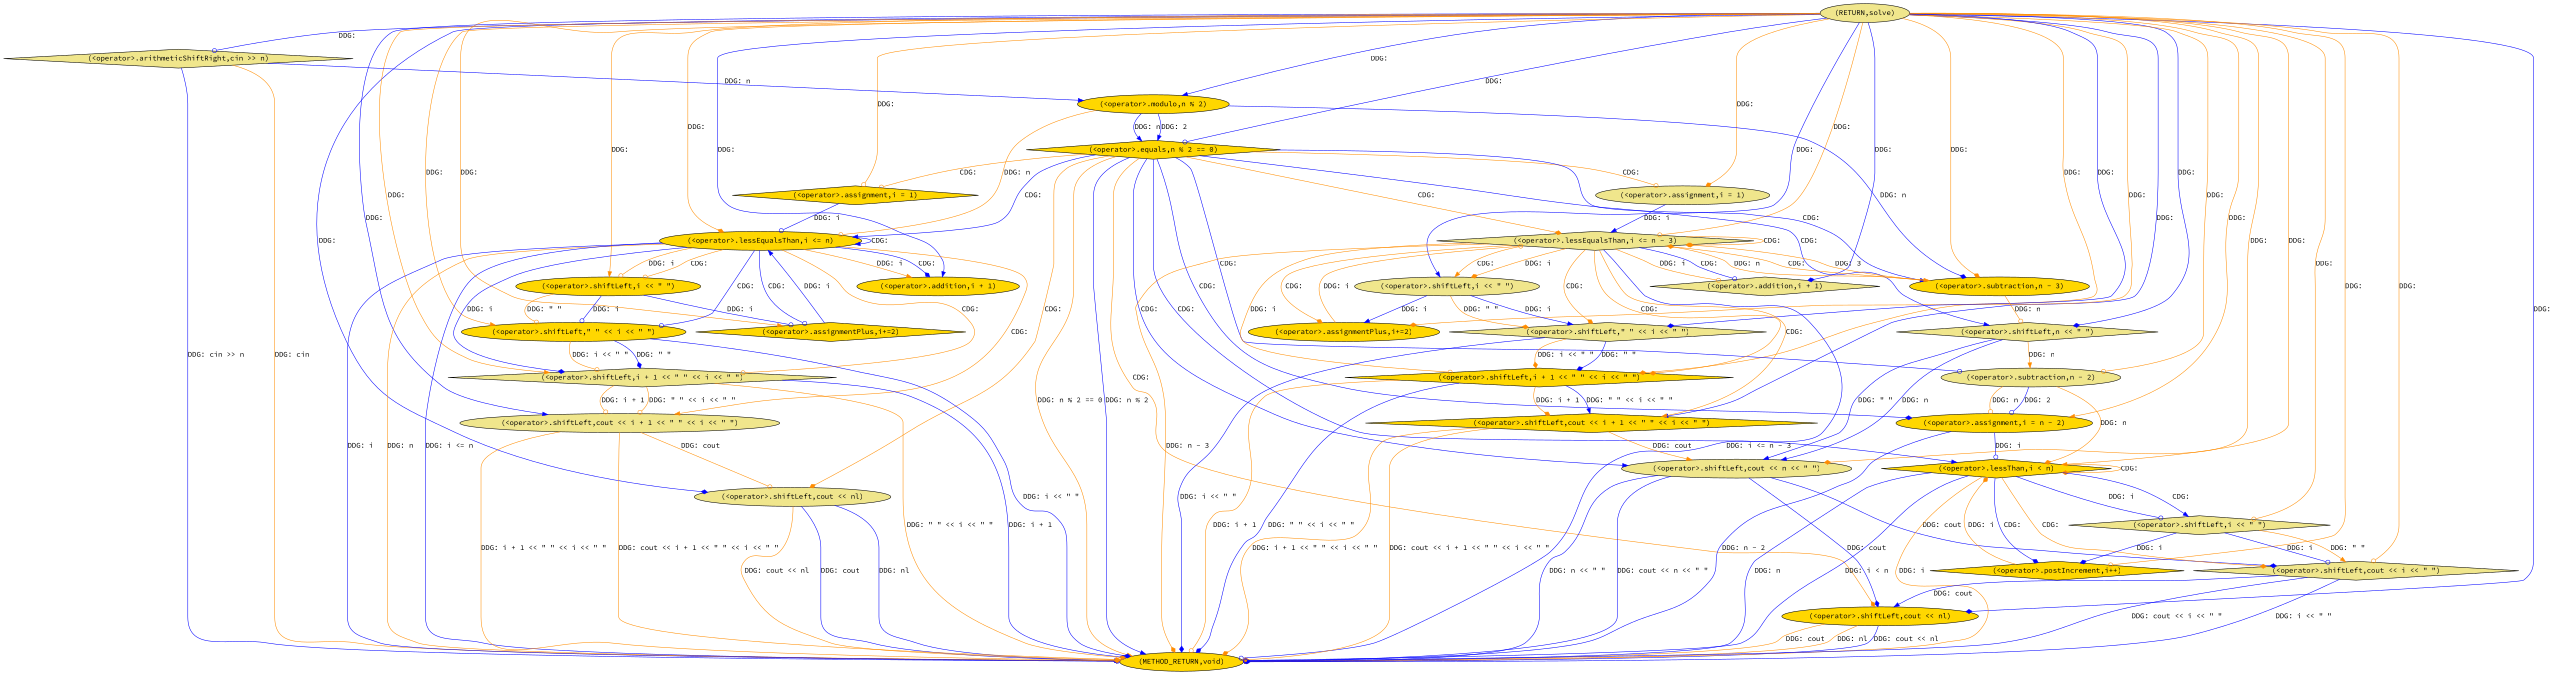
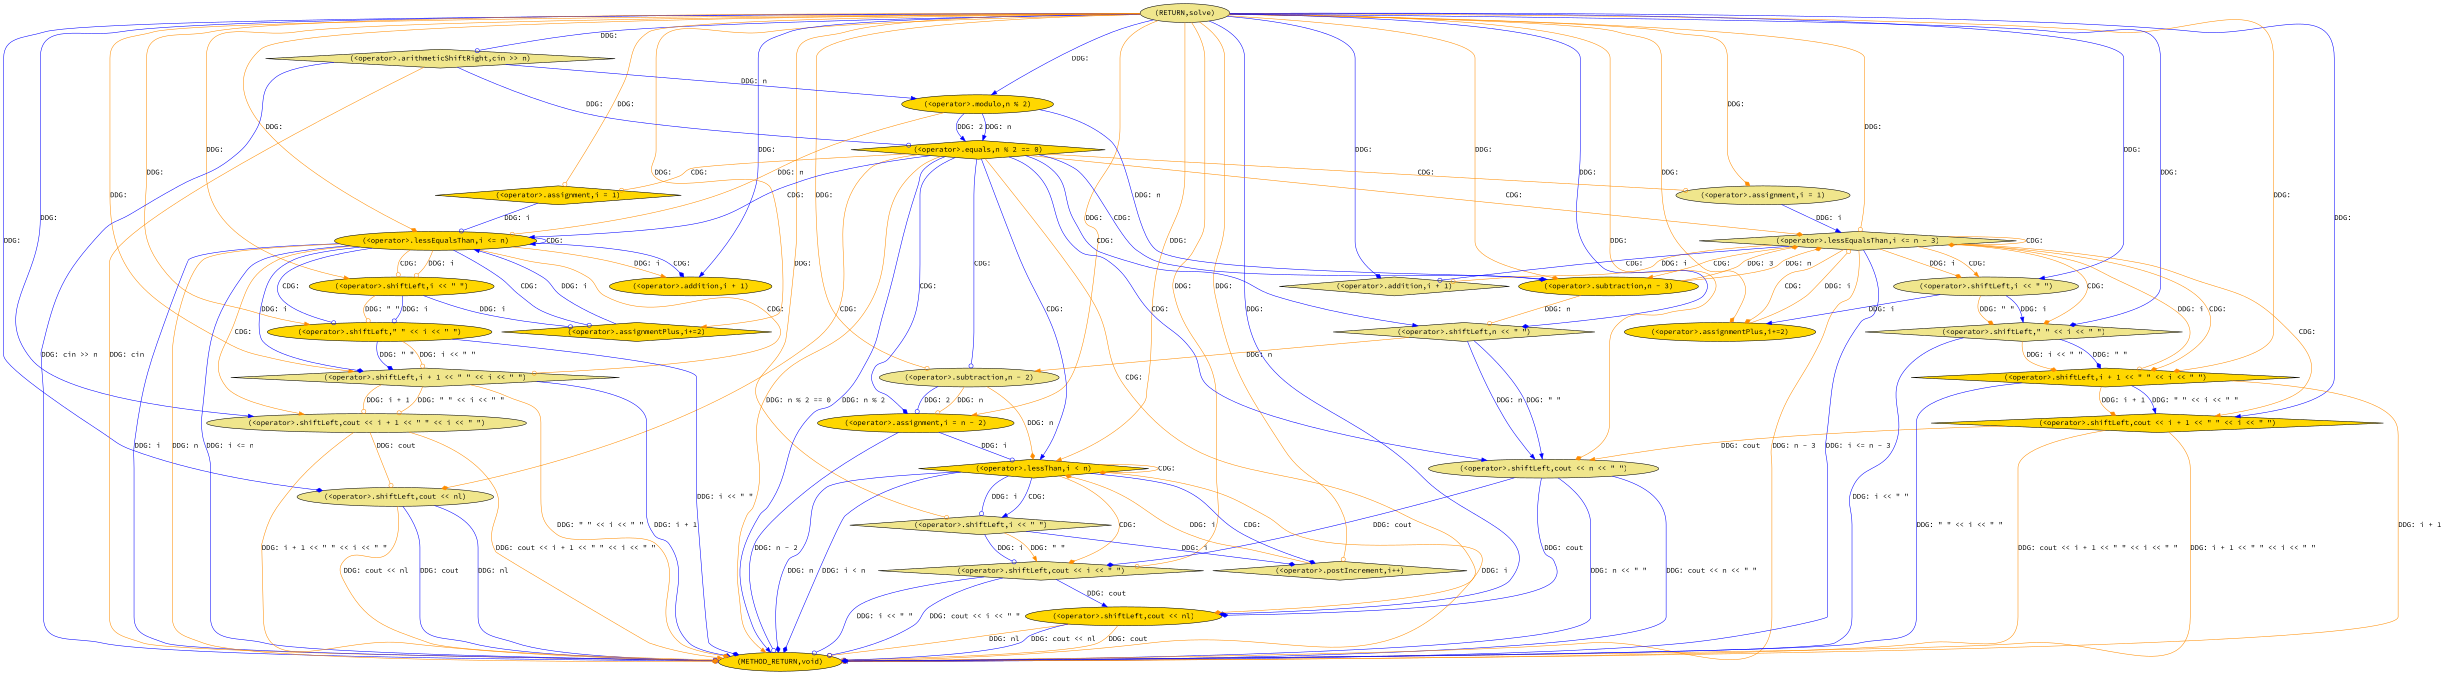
  digraph {
    fontname="Source Code Pro"
    node [fillcolor=khaki fontname="Source Code Pro" shape=ellipse style=filled]
    edge [arrowhead=diamond color=darkorange fontname="Source Code Pro"]
    n1 [label="(RETURN,solve)"]
    n2 [label="(<operator>.arithmeticShiftRight,cin >> n)" shape=diamond]
    n3 [fillcolor=gold label="(<operator>.equals,n % 2 == 0)" shape=diamond]
    n4 [label="(<operator>.shiftLeft,cout << nl)"]
    n5 [fillcolor=gold label="(<operator>.modulo,n % 2)"]
    n6 [fillcolor=gold label="(<operator>.assignment,i = 1)" shape=diamond]
    n7 [fillcolor=gold label="(<operator>.lessEqualsThan,i <= n)"]
    n8 [fillcolor=gold label="(<operator>.assignmentPlus,i+=2)" shape=diamond]
    n9 [label="(<operator>.shiftLeft,cout << n << \" \")"]
    n10 [fillcolor=gold label="(<operator>.shiftLeft,cout << nl)"]
    n11 [label="(<operator>.shiftLeft,cout << i + 1 << \" \" << i << \" \")"]
    n12 [label="(<operator>.assignment,i = 1)"]
    n13 [label="(<operator>.lessEqualsThan,i <= n - 3)" shape=diamond]
    n14 [fillcolor=gold label="(<operator>.assignmentPlus,i+=2)"]
    n15 [fillcolor=gold label="(<operator>.assignment,i = n - 2)"]
    n16 [fillcolor=gold label="(<operator>.lessThan,i < n)" shape=diamond]
-   n17 [fillcolor=gold label="(<operator>.postIncrement,i++)" shape=diamond]
+   n17 [label="(<operator>.postIncrement,i++)" shape=diamond]
    n18 [fillcolor=gold label="(<operator>.shiftLeft,cout << i + 1 << \" \" << i << \" \")" shape=diamond]
    n19 [label="(<operator>.shiftLeft,n << \" \")" shape=diamond]
    n20 [label="(<operator>.shiftLeft,cout << i << \" \")" shape=diamond]
    n21 [label="(<operator>.shiftLeft,i + 1 << \" \" << i << \" \")" shape=diamond]
    n22 [fillcolor=gold label="(<operator>.subtraction,n - 3)"]
    n23 [label="(<operator>.subtraction,n - 2)"]
    n24 [fillcolor=gold label="(<operator>.addition,i + 1)"]
    n25 [fillcolor=gold label="(<operator>.shiftLeft,\" \" << i << \" \")"]
    n26 [fillcolor=gold label="(<operator>.shiftLeft,i + 1 << \" \" << i << \" \")" shape=diamond]
    n27 [label="(<operator>.shiftLeft,i << \" \")" shape=diamond]
    n28 [fillcolor=gold label="(<operator>.shiftLeft,i << \" \")"]
    n29 [label="(<operator>.addition,i + 1)" shape=diamond]
    n30 [label="(<operator>.shiftLeft,\" \" << i << \" \")" shape=diamond]
    n31 [label="(<operator>.shiftLeft,i << \" \")"]
    n32 [fillcolor=gold label="(METHOD_RETURN,void)"]
    n1 -> n2 [arrowhead=odot color=blue label="DDG: "]
-   n1 -> n3 [arrowhead=odot color=blue label="DDG: "]
+   n2 -> n3 [arrowhead=odot color=blue label="DDG: "]
    n1 -> n4 [color=blue label="DDG: "]
    n1 -> n5 [arrowhead=normal color=blue label="DDG: "]
    n1 -> n6 [arrowhead=odot label="DDG: "]
    n1 -> n7 [label="DDG: "]
    n1 -> n8 [arrowhead=normal label="DDG: "]
    n1 -> n9 [label="DDG: "]
    n1 -> n10 [color=blue label="DDG: "]
    n1 -> n11 [arrowhead=normal color=blue label="DDG: "]
    n1 -> n12 [label="DDG: "]
    n1 -> n13 [arrowhead=odot label="DDG: "]
    n1 -> n14 [label="DDG: "]
    n1 -> n15 [arrowhead=normal label="DDG: "]
    n1 -> n16 [arrowhead=normal label="DDG: "]
    n1 -> n17 [arrowhead=odot label="DDG: "]
    n1 -> n18 [arrowhead=normal color=blue label="DDG: "]
    n1 -> n19 [color=blue label="DDG: "]
    n1 -> n20 [arrowhead=odot label="DDG: "]
    n1 -> n21 [arrowhead=normal label="DDG: "]
    n1 -> n22 [label="DDG: "]
    n1 -> n23 [arrowhead=odot label="DDG: "]
    n1 -> n24 [arrowhead=normal color=blue label="DDG: "]
    n1 -> n25 [arrowhead=normal label="DDG: "]
    n1 -> n26 [label="DDG: "]
    n1 -> n27 [arrowhead=odot label="DDG: "]
    n1 -> n28 [arrowhead=normal label="DDG: "]
    n1 -> n29 [color=blue label="DDG: "]
    n1 -> n30 [color=blue label="DDG: "]
    n1 -> n31 [arrowhead=normal color=blue label="DDG: "]
    n2 -> n5 [arrowhead=normal color=blue label="DDG: n"]
    n2 -> n32 [arrowhead=odot color=blue label="DDG: cin >> n"]
    n2 -> n32 [label="DDG: cin"]
    n3 -> n4 [label="CDG: "]
    n3 -> n6 [arrowhead=odot label="CDG: "]
    n3 -> n7 [arrowhead=normal color=blue label="CDG: "]
    n3 -> n9 [arrowhead=normal color=blue label="CDG: "]
    n3 -> n10 [label="CDG: "]
    n3 -> n12 [arrowhead=odot label="CDG: "]
    n3 -> n13 [label="CDG: "]
    n3 -> n15 [color=blue label="CDG: "]
    n3 -> n16 [arrowhead=normal color=blue label="CDG: "]
    n3 -> n19 [arrowhead=normal color=blue label="CDG: "]
    n3 -> n22 [arrowhead=normal color=blue label="CDG: "]
    n3 -> n23 [arrowhead=odot color=blue label="CDG: "]
    n3 -> n32 [arrowhead=normal color=blue label="DDG: n % 2"]
    n3 -> n32 [arrowhead=normal label="DDG: n % 2 == 0"]
    n4 -> n32 [arrowhead=normal color=blue label="DDG: cout"]
    n4 -> n32 [arrowhead=normal color=blue label="DDG: nl"]
    n4 -> n32 [arrowhead=normal label="DDG: cout << nl"]
    n5 -> n3 [arrowhead=normal color=blue label="DDG: n"]
    n5 -> n3 [arrowhead=normal color=blue label="DDG: 2"]
    n5 -> n7 [arrowhead=odot label="DDG: n"]
    n5 -> n22 [color=blue label="DDG: n"]
    n6 -> n7 [arrowhead=odot color=blue label="DDG: i"]
    n7 -> n7 [arrowhead=normal color=blue label="CDG: "]
    n7 -> n8 [arrowhead=odot color=blue label="CDG: "]
    n7 -> n11 [arrowhead=normal label="CDG: "]
    n7 -> n21 [color=blue label="DDG: i"]
    n7 -> n21 [arrowhead=odot label="CDG: "]
    n7 -> n24 [arrowhead=normal label="DDG: i"]
    n7 -> n24 [color=blue label="CDG: "]
    n7 -> n25 [arrowhead=odot color=blue label="CDG: "]
    n7 -> n28 [arrowhead=odot label="DDG: i"]
    n7 -> n28 [arrowhead=odot label="CDG: "]
    n7 -> n32 [color=blue label="DDG: i"]
    n7 -> n32 [label="DDG: n"]
    n7 -> n32 [color=blue label="DDG: i <= n"]
    n8 -> n7 [arrowhead=normal color=blue label="DDG: i"]
    n9 -> n10 [color=blue label="DDG: cout"]
    n9 -> n20 [color=blue label="DDG: cout"]
    n9 -> n32 [color=blue label="DDG: n << \" \""]
    n9 -> n32 [arrowhead=normal color=blue label="DDG: cout << n << \" \""]
    n10 -> n32 [arrowhead=odot label="DDG: cout"]
    n10 -> n32 [arrowhead=odot label="DDG: nl"]
    n10 -> n32 [color=blue label="DDG: cout << nl"]
    n11 -> n4 [arrowhead=odot label="DDG: cout"]
    n11 -> n32 [label="DDG: i + 1 << \" \" << i << \" \""]
    n11 -> n32 [arrowhead=normal label="DDG: cout << i + 1 << \" \" << i << \" \""]
    n12 -> n13 [arrowhead=normal color=blue label="DDG: i"]
    n13 -> n13 [label="CDG: "]
    n13 -> n14 [label="CDG: "]
    n13 -> n18 [arrowhead=normal label="CDG: "]
    n13 -> n22 [arrowhead=normal label="CDG: "]
    n13 -> n26 [arrowhead=odot label="DDG: i"]
    n13 -> n26 [label="CDG: "]
    n13 -> n29 [arrowhead=odot label="DDG: i"]
    n13 -> n29 [arrowhead=odot color=blue label="CDG: "]
    n13 -> n30 [label="CDG: "]
    n13 -> n31 [label="DDG: i"]
    n13 -> n31 [arrowhead=normal label="CDG: "]
    n13 -> n32 [label="DDG: n - 3"]
    n13 -> n32 [arrowhead=odot color=blue label="DDG: i <= n - 3"]
    n14 -> n13 [arrowhead=odot label="DDG: i"]
    n15 -> n16 [arrowhead=odot color=blue label="DDG: i"]
    n15 -> n32 [arrowhead=odot color=blue label="DDG: n - 2"]
    n16 -> n16 [label="CDG: "]
    n16 -> n17 [color=blue label="CDG: "]
    n16 -> n20 [label="CDG: "]
    n16 -> n27 [arrowhead=odot color=blue label="DDG: i"]
    n16 -> n27 [arrowhead=normal color=blue label="CDG: "]
    n16 -> n32 [arrowhead=odot label="DDG: i"]
    n16 -> n32 [color=blue label="DDG: n"]
    n16 -> n32 [color=blue label="DDG: i < n"]
    n17 -> n16 [label="DDG: i"]
    n18 -> n9 [arrowhead=normal label="DDG: cout"]
    n18 -> n32 [label="DDG: i + 1 << \" \" << i << \" \""]
    n18 -> n32 [label="DDG: cout << i + 1 << \" \" << i << \" \""]
    n19 -> n9 [arrowhead=normal color=blue label="DDG: n"]
    n19 -> n9 [arrowhead=normal color=blue label="DDG: \" \""]
    n19 -> n23 [arrowhead=normal label="DDG: n"]
    n20 -> n10 [arrowhead=normal color=blue label="DDG: cout"]
    n20 -> n32 [arrowhead=odot color=blue label="DDG: i << \" \""]
    n20 -> n32 [arrowhead=odot color=blue label="DDG: cout << i << \" \""]
    n21 -> n11 [arrowhead=odot label="DDG: \" \" << i << \" \""]
    n21 -> n11 [arrowhead=odot label="DDG: i + 1"]
    n21 -> n32 [color=blue label="DDG: i + 1"]
    n21 -> n32 [label="DDG: \" \" << i << \" \""]
    n22 -> n13 [label="DDG: 3"]
    n22 -> n13 [label="DDG: n"]
    n22 -> n19 [arrowhead=odot label="DDG: n"]
    n23 -> n15 [arrowhead=odot color=blue label="DDG: 2"]
    n23 -> n15 [arrowhead=odot label="DDG: n"]
    n23 -> n16 [label="DDG: n"]
    n25 -> n21 [color=blue label="DDG: \" \""]
    n25 -> n21 [arrowhead=odot label="DDG: i << \" \""]
    n25 -> n32 [color=blue label="DDG: i << \" \""]
    n26 -> n18 [arrowhead=normal color=blue label="DDG: \" \" << i << \" \""]
    n26 -> n18 [label="DDG: i + 1"]
    n26 -> n32 [arrowhead=odot label="DDG: i + 1"]
    n26 -> n32 [color=blue label="DDG: \" \" << i << \" \""]
    n27 -> n17 [color=blue label="DDG: i"]
    n27 -> n20 [arrowhead=odot color=blue label="DDG: i"]
    n27 -> n20 [arrowhead=normal label="DDG: \" \""]
    n28 -> n8 [arrowhead=odot color=blue label="DDG: i"]
    n28 -> n25 [arrowhead=odot label="DDG: \" \""]
    n28 -> n25 [arrowhead=odot color=blue label="DDG: i"]
    n30 -> n26 [color=blue label="DDG: \" \""]
    n30 -> n26 [label="DDG: i << \" \""]
    n30 -> n32 [color=blue label="DDG: i << \" \""]
    n31 -> n14 [arrowhead=normal color=blue label="DDG: i"]
    n31 -> n30 [arrowhead=normal color=blue label="DDG: i"]
    n31 -> n30 [label="DDG: \" \""]
  }
